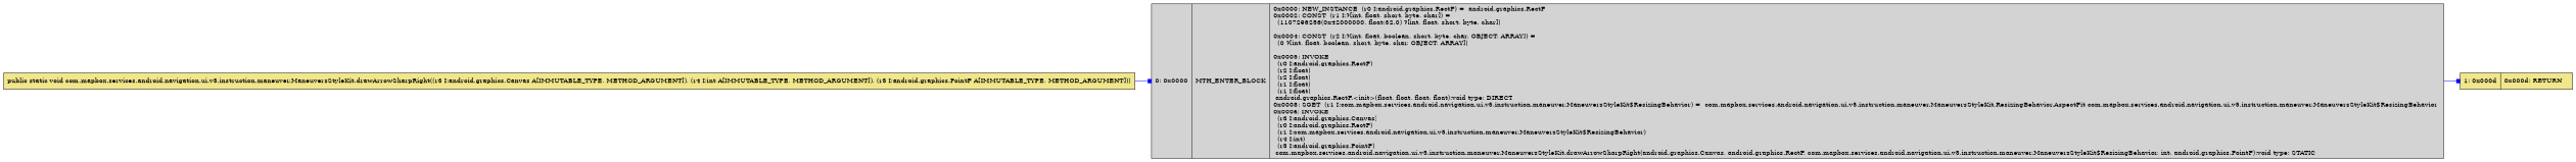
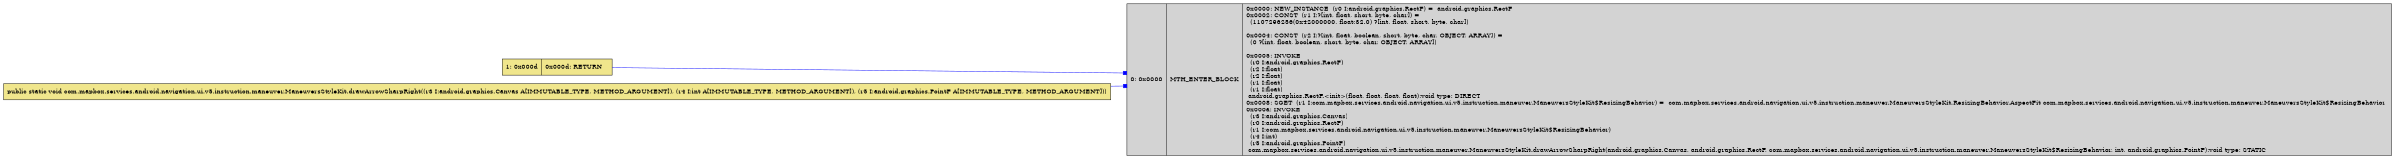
  digraph {
    rankdir=LR
    node [shape=record style=filled fillcolor=khaki]
    edge [color=blue arrowhead=box]
    n1 [label="{0\:\ 0x0000|MTH_ENTER_BLOCK\l|0x0000: NEW_INSTANCE  (r0 I:android.graphics.RectF) =  android.graphics.RectF \l0x0002: CONST  (r1 I:?[int, float, short, byte, char]) = \l  (1107296256(0x42000000, float:32.0) ?[int, float, short, byte, char])\l \l0x0004: CONST  (r2 I:?[int, float, boolean, short, byte, char, OBJECT, ARRAY]) = \l  (0 ?[int, float, boolean, short, byte, char, OBJECT, ARRAY])\l \l0x0005: INVOKE  \l  (r0 I:android.graphics.RectF)\l  (r2 I:float)\l  (r2 I:float)\l  (r1 I:float)\l  (r1 I:float)\l android.graphics.RectF.\<init\>(float, float, float, float):void type: DIRECT \l0x0008: SGET  (r1 I:com.mapbox.services.android.navigation.ui.v5.instruction.maneuver.ManeuversStyleKit$ResizingBehavior) =  com.mapbox.services.android.navigation.ui.v5.instruction.maneuver.ManeuversStyleKit.ResizingBehavior.AspectFit com.mapbox.services.android.navigation.ui.v5.instruction.maneuver.ManeuversStyleKit$ResizingBehavior \l0x000a: INVOKE  \l  (r3 I:android.graphics.Canvas)\l  (r0 I:android.graphics.RectF)\l  (r1 I:com.mapbox.services.android.navigation.ui.v5.instruction.maneuver.ManeuversStyleKit$ResizingBehavior)\l  (r4 I:int)\l  (r5 I:android.graphics.PointF)\l com.mapbox.services.android.navigation.ui.v5.instruction.maneuver.ManeuversStyleKit.drawArrowSharpRight(android.graphics.Canvas, android.graphics.RectF, com.mapbox.services.android.navigation.ui.v5.instruction.maneuver.ManeuversStyleKit$ResizingBehavior, int, android.graphics.PointF):void type: STATIC \l}" fillcolor=lightgrey]
    n2 [label="{1\:\ 0x000d|0x000d: RETURN   \l}"]
    n3 [label="{public static void com.mapbox.services.android.navigation.ui.v5.instruction.maneuver.ManeuversStyleKit.drawArrowSharpRight((r3 I:android.graphics.Canvas A[IMMUTABLE_TYPE, METHOD_ARGUMENT]), (r4 I:int A[IMMUTABLE_TYPE, METHOD_ARGUMENT]), (r5 I:android.graphics.PointF A[IMMUTABLE_TYPE, METHOD_ARGUMENT])) }"]
-   n1 -> n2
+   n2 -> n1
    n3 -> n1
  }
